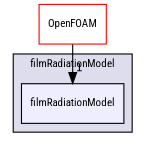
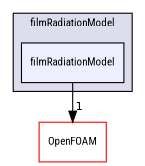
  digraph {
    compound=true
    fontname="Roboto Condensed"
    node [fontname="Roboto Condensed" fontsize=10 shape=box]
    n1 [fillcolor="#eeeeff" label=filmRadiationModel pencolor=black style=filled]
    n2 [color=red label=OpenFOAM]
    subgraph cluster_1 {
      bgcolor="#ddddee"
      fontsize=10
      label=filmRadiationModel
      pencolor=black
      n1
    }
-   n2 -> n1 [headlabel=1 labeldistance=1.5 labelfontname=Helvetica labelfontsize=10 fontname="Roboto Condensed"]
+   n1 -> n2 [headlabel=1 labeldistance=1.5 labelfontname=Helvetica labelfontsize=10 fontname="Roboto Condensed"]
  }
